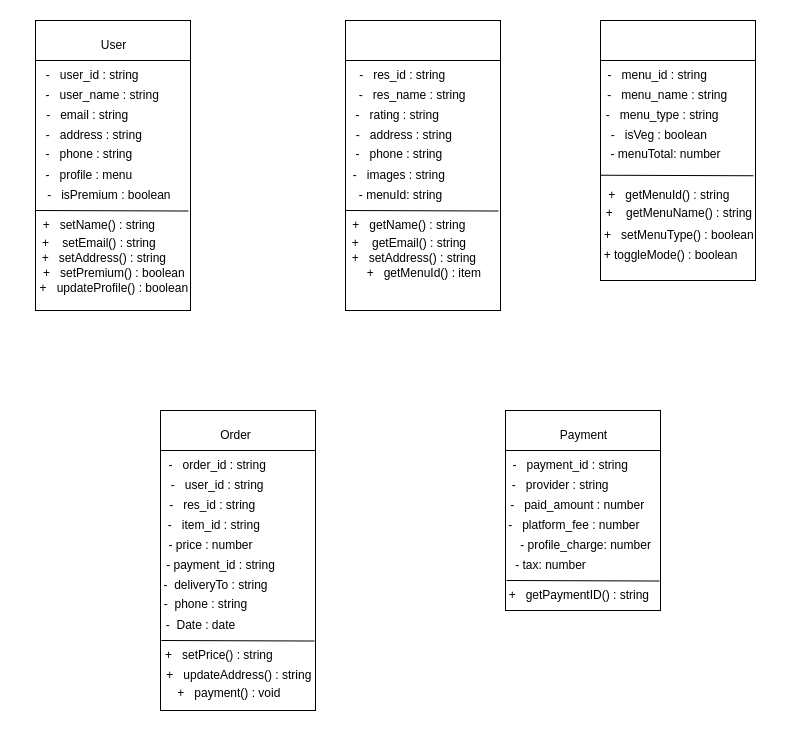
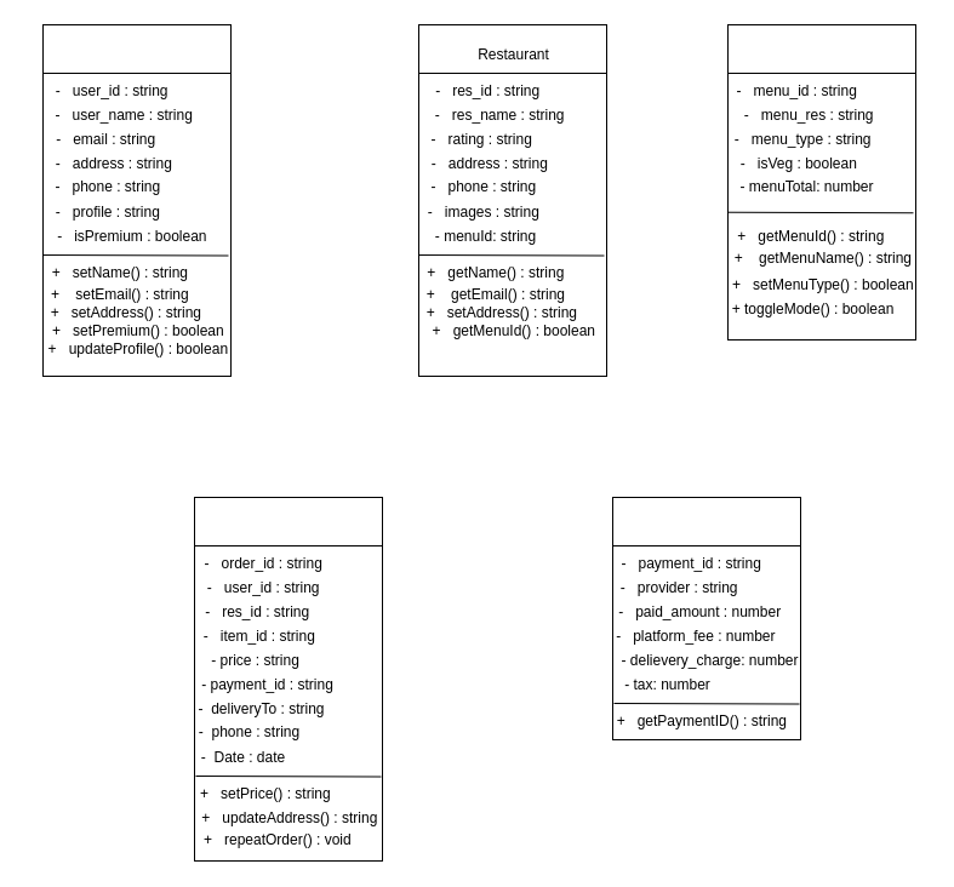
  <mxCell id="0" />
  <mxCell id="1" parent="0" />
  <mxCell id="2" value="" style="rounded=0;whiteSpace=wrap;html=1;" vertex="1" parent="1"><mxGeometry x="35" y="20" width="155" height="290" as="geometry" /></mxCell>
  <mxCell id="3" value="" style="endArrow=none;html=1;rounded=0;exitX=0;exitY=0.25;exitDx=0;exitDy=0;" edge="1" parent="1"><mxGeometry width="50" height="50" relative="1" as="geometry"><mxPoint x="35" y="60" as="sourcePoint" /><mxPoint x="190" y="60" as="targetPoint" /></mxGeometry></mxCell>
- <mxCell id="4" value="User" style="text;html=1;align=center;verticalAlign=middle;resizable=0;points=[];autosize=1;strokeColor=none;fillColor=none;" vertex="1" parent="1"><mxGeometry x="87.5" y="30" width="50" height="30" as="geometry" /></mxCell>
  <mxCell id="5" value="&amp;nbsp;- &amp;nbsp; user_id : string" style="text;html=1;align=center;verticalAlign=middle;resizable=0;points=[];autosize=1;strokeColor=none;fillColor=none;" vertex="1" parent="1"><mxGeometry x="30" y="60" width="120" height="30" as="geometry" /></mxCell>
  <mxCell id="6" value="&amp;nbsp;- &amp;nbsp; user_name : string" style="text;html=1;align=center;verticalAlign=middle;resizable=0;points=[];autosize=1;strokeColor=none;fillColor=none;" vertex="1" parent="1"><mxGeometry x="30" y="80" width="140" height="30" as="geometry" /></mxCell>
  <mxCell id="7" value="&amp;nbsp;- &amp;nbsp; email : string" style="text;html=1;align=center;verticalAlign=middle;resizable=0;points=[];autosize=1;strokeColor=none;fillColor=none;" vertex="1" parent="1"><mxGeometry x="30" y="100" width="110" height="30" as="geometry" /></mxCell>
  <mxCell id="8" value="&amp;nbsp; - &amp;nbsp; address : string" style="text;html=1;align=center;verticalAlign=middle;resizable=0;points=[];autosize=1;strokeColor=none;fillColor=none;" vertex="1" parent="1"><mxGeometry x="25" y="120" width="130" height="30" as="geometry" /></mxCell>
  <mxCell id="9" value="&amp;nbsp; - &amp;nbsp; phone : string" style="text;html=1;align=center;verticalAlign=middle;resizable=0;points=[];autosize=1;strokeColor=none;fillColor=none;" vertex="1" parent="1"><mxGeometry x="25" y="139" width="120" height="30" as="geometry" /></mxCell>
- <mxCell id="10" value="&amp;nbsp; - &amp;nbsp; profile : menu" style="text;html=1;align=center;verticalAlign=middle;resizable=0;points=[];autosize=1;strokeColor=none;fillColor=none;" vertex="1" parent="1"><mxGeometry x="25" y="160" width="120" height="30" as="geometry" /></mxCell>
+ <mxCell id="10" value="&amp;nbsp; - &amp;nbsp; profile : string" style="text;html=1;align=center;verticalAlign=middle;resizable=0;points=[];autosize=1;strokeColor=none;fillColor=none;" vertex="1" parent="1"><mxGeometry x="25" y="160" width="120" height="30" as="geometry" /></mxCell>
  <mxCell id="11" value="&amp;nbsp; - &amp;nbsp; isPremium : boolean" style="text;html=1;align=center;verticalAlign=middle;resizable=0;points=[];autosize=1;strokeColor=none;fillColor=none;" vertex="1" parent="1"><mxGeometry x="30" y="180" width="150" height="30" as="geometry" /></mxCell>
  <mxCell id="12" value="" style="endArrow=none;html=1;rounded=0;entryX=0.987;entryY=0.657;entryDx=0;entryDy=0;exitX=0;exitY=0.25;exitDx=0;exitDy=0;entryPerimeter=0;" edge="1" parent="1" target="2"><mxGeometry width="50" height="50" relative="1" as="geometry"><mxPoint x="35" y="210" as="sourcePoint" /><mxPoint x="180" y="210" as="targetPoint" /></mxGeometry></mxCell>
  <mxCell id="13" value="&amp;nbsp; + &amp;nbsp; setName() : string" style="text;html=1;align=center;verticalAlign=middle;resizable=0;points=[];autosize=1;strokeColor=none;fillColor=none;" vertex="1" parent="1"><mxGeometry x="25" y="210" width="140" height="30" as="geometry" /></mxCell>
  <mxCell id="14" value="&amp;nbsp; + &amp;nbsp; &amp;nbsp;setEmail() : string" style="text;html=1;align=center;verticalAlign=middle;resizable=0;points=[];autosize=1;strokeColor=none;fillColor=none;" vertex="1" parent="1"><mxGeometry x="25" y="228" width="140" height="30" as="geometry" /></mxCell>
  <mxCell id="15" value="&amp;nbsp; + &amp;nbsp; setAddress() : string" style="text;html=1;align=center;verticalAlign=middle;resizable=0;points=[];autosize=1;strokeColor=none;fillColor=none;" vertex="1" parent="1"><mxGeometry x="25" y="243" width="150" height="30" as="geometry" /></mxCell>
  <mxCell id="16" value="&amp;nbsp; + &amp;nbsp; setPremium() : boolean" style="text;html=1;align=center;verticalAlign=middle;resizable=0;points=[];autosize=1;strokeColor=none;fillColor=none;" vertex="1" parent="1"><mxGeometry x="25" y="258" width="170" height="30" as="geometry" /></mxCell>
  <mxCell id="17" value="&amp;nbsp; + &amp;nbsp; updateProfile() : boolean" style="text;html=1;align=center;verticalAlign=middle;resizable=0;points=[];autosize=1;strokeColor=none;fillColor=none;" vertex="1" parent="1"><mxGeometry x="20" y="273" width="180" height="30" as="geometry" /></mxCell>
  <mxCell id="18" value="" style="rounded=0;whiteSpace=wrap;html=1;" vertex="1" parent="1"><mxGeometry x="345" y="20" width="155" height="290" as="geometry" /></mxCell>
  <mxCell id="19" value="" style="endArrow=none;html=1;rounded=0;exitX=0;exitY=0.25;exitDx=0;exitDy=0;" edge="1" parent="1"><mxGeometry width="50" height="50" relative="1" as="geometry"><mxPoint x="345" y="60" as="sourcePoint" /><mxPoint x="500" y="60" as="targetPoint" /></mxGeometry></mxCell>
+ <mxCell id="20" value="Restaurant" style="text;html=1;align=center;verticalAlign=middle;resizable=0;points=[];autosize=1;strokeColor=none;fillColor=none;" vertex="1" parent="1"><mxGeometry x="382.5" y="30" width="80" height="30" as="geometry" /></mxCell>
  <mxCell id="21" value="&amp;nbsp;- &amp;nbsp; res_id : string" style="text;html=1;align=center;verticalAlign=middle;resizable=0;points=[];autosize=1;strokeColor=none;fillColor=none;" vertex="1" parent="1"><mxGeometry x="345" y="60" width="110" height="30" as="geometry" /></mxCell>
  <mxCell id="22" value="&amp;nbsp;- &amp;nbsp; res_name : string" style="text;html=1;align=center;verticalAlign=middle;resizable=0;points=[];autosize=1;strokeColor=none;fillColor=none;" vertex="1" parent="1"><mxGeometry x="345" y="80" width="130" height="30" as="geometry" /></mxCell>
  <mxCell id="23" value="&amp;nbsp;- &amp;nbsp; rating : string" style="text;html=1;align=center;verticalAlign=middle;resizable=0;points=[];autosize=1;strokeColor=none;fillColor=none;" vertex="1" parent="1"><mxGeometry x="340" y="100" width="110" height="30" as="geometry" /></mxCell>
  <mxCell id="24" value="&amp;nbsp; - &amp;nbsp; address : string" style="text;html=1;align=center;verticalAlign=middle;resizable=0;points=[];autosize=1;strokeColor=none;fillColor=none;" vertex="1" parent="1"><mxGeometry x="335" y="120" width="130" height="30" as="geometry" /></mxCell>
  <mxCell id="25" value="&amp;nbsp; - &amp;nbsp; phone : string" style="text;html=1;align=center;verticalAlign=middle;resizable=0;points=[];autosize=1;strokeColor=none;fillColor=none;" vertex="1" parent="1"><mxGeometry x="335" y="139" width="120" height="30" as="geometry" /></mxCell>
  <mxCell id="26" value="&amp;nbsp; - &amp;nbsp; images : string" style="text;html=1;align=center;verticalAlign=middle;resizable=0;points=[];autosize=1;strokeColor=none;fillColor=none;" vertex="1" parent="1"><mxGeometry x="335" y="160" width="120" height="30" as="geometry" /></mxCell>
  <mxCell id="27" value="- menuId: string" style="text;html=1;align=center;verticalAlign=middle;resizable=0;points=[];autosize=1;strokeColor=none;fillColor=none;" vertex="1" parent="1"><mxGeometry x="345" y="180" width="110" height="30" as="geometry" /></mxCell>
  <mxCell id="28" value="" style="endArrow=none;html=1;rounded=0;entryX=0.987;entryY=0.657;entryDx=0;entryDy=0;exitX=0;exitY=0.25;exitDx=0;exitDy=0;entryPerimeter=0;" edge="1" target="18" parent="1"><mxGeometry width="50" height="50" relative="1" as="geometry"><mxPoint x="345" y="210" as="sourcePoint" /><mxPoint x="490" y="210" as="targetPoint" /></mxGeometry></mxCell>
  <mxCell id="29" value="&amp;nbsp; + &amp;nbsp; getName() : string" style="text;html=1;align=center;verticalAlign=middle;resizable=0;points=[];autosize=1;strokeColor=none;fillColor=none;" vertex="1" parent="1"><mxGeometry x="335" y="210" width="140" height="30" as="geometry" /></mxCell>
  <mxCell id="30" value="&amp;nbsp; + &amp;nbsp; &amp;nbsp;getEmail() : string" style="text;html=1;align=center;verticalAlign=middle;resizable=0;points=[];autosize=1;strokeColor=none;fillColor=none;" vertex="1" parent="1"><mxGeometry x="335" y="228" width="140" height="30" as="geometry" /></mxCell>
  <mxCell id="31" value="&amp;nbsp; + &amp;nbsp; setAddress() : string" style="text;html=1;align=center;verticalAlign=middle;resizable=0;points=[];autosize=1;strokeColor=none;fillColor=none;" vertex="1" parent="1"><mxGeometry x="335" y="243" width="150" height="30" as="geometry" /></mxCell>
- <mxCell id="32" value="&amp;nbsp; + &amp;nbsp; getMenuId() : item" style="text;html=1;align=center;verticalAlign=middle;resizable=0;points=[];autosize=1;strokeColor=none;fillColor=none;" vertex="1" parent="1"><mxGeometry x="340" y="258" width="160" height="30" as="geometry" /></mxCell>
+ <mxCell id="32" value="&amp;nbsp; + &amp;nbsp; getMenuId() : boolean" style="text;html=1;align=center;verticalAlign=middle;resizable=0;points=[];autosize=1;strokeColor=none;fillColor=none;" vertex="1" parent="1"><mxGeometry x="340" y="258" width="160" height="30" as="geometry" /></mxCell>
  <mxCell id="33" value="" style="rounded=0;whiteSpace=wrap;html=1;" vertex="1" parent="1"><mxGeometry x="600" y="20" width="155" height="260" as="geometry" /></mxCell>
  <mxCell id="34" value="" style="endArrow=none;html=1;rounded=0;exitX=0;exitY=0.25;exitDx=0;exitDy=0;" edge="1" parent="1"><mxGeometry width="50" height="50" relative="1" as="geometry"><mxPoint x="600" y="60" as="sourcePoint" /><mxPoint x="755" y="60" as="targetPoint" /></mxGeometry></mxCell>
  <mxCell id="35" value="&amp;nbsp;- &amp;nbsp; menu_id : string" style="text;html=1;align=center;verticalAlign=middle;resizable=0;points=[];autosize=1;strokeColor=none;fillColor=none;" vertex="1" parent="1"><mxGeometry x="590" y="60" width="130" height="30" as="geometry" /></mxCell>
- <mxCell id="36" value="&amp;nbsp;- &amp;nbsp; menu_name : string" style="text;html=1;align=center;verticalAlign=middle;resizable=0;points=[];autosize=1;strokeColor=none;fillColor=none;" vertex="1" parent="1"><mxGeometry x="590" y="80" width="150" height="30" as="geometry" /></mxCell>
+ <mxCell id="36" value="&amp;nbsp;- &amp;nbsp; menu_res : string" style="text;html=1;align=center;verticalAlign=middle;resizable=0;points=[];autosize=1;strokeColor=none;fillColor=none;" vertex="1" parent="1"><mxGeometry x="590" y="80" width="150" height="30" as="geometry" /></mxCell>
  <mxCell id="37" value="&amp;nbsp;- &amp;nbsp; menu_type : string" style="text;html=1;align=center;verticalAlign=middle;resizable=0;points=[];autosize=1;strokeColor=none;fillColor=none;" vertex="1" parent="1"><mxGeometry x="590" y="100" width="140" height="30" as="geometry" /></mxCell>
  <mxCell id="38" value="&amp;nbsp; - &amp;nbsp; isVeg : boolean" style="text;html=1;align=center;verticalAlign=middle;resizable=0;points=[];autosize=1;strokeColor=none;fillColor=none;" vertex="1" parent="1"><mxGeometry x="590" y="120" width="130" height="30" as="geometry" /></mxCell>
  <mxCell id="39" value="- menuTotal: number" style="text;html=1;align=center;verticalAlign=middle;resizable=0;points=[];autosize=1;strokeColor=none;fillColor=none;" vertex="1" parent="1"><mxGeometry x="600" y="139" width="130" height="30" as="geometry" /></mxCell>
  <mxCell id="40" value="" style="endArrow=none;html=1;rounded=0;entryX=0.987;entryY=0.657;entryDx=0;entryDy=0;exitX=0;exitY=0.25;exitDx=0;exitDy=0;entryPerimeter=0;" edge="1" parent="1"><mxGeometry width="50" height="50" relative="1" as="geometry"><mxPoint x="600" y="174.73" as="sourcePoint" /><mxPoint x="752.985" y="175.26" as="targetPoint" /></mxGeometry></mxCell>
  <mxCell id="41" value="&amp;nbsp; + &amp;nbsp; getMenuId() : string" style="text;html=1;align=center;verticalAlign=middle;resizable=0;points=[];autosize=1;strokeColor=none;fillColor=none;" vertex="1" parent="1"><mxGeometry x="590" y="180" width="150" height="30" as="geometry" /></mxCell>
  <mxCell id="42" value="&amp;nbsp; + &amp;nbsp; &amp;nbsp;getMenuName() : string" style="text;html=1;align=center;verticalAlign=middle;resizable=0;points=[];autosize=1;strokeColor=none;fillColor=none;" vertex="1" parent="1"><mxGeometry x="585" y="198" width="180" height="30" as="geometry" /></mxCell>
  <mxCell id="43" value="&amp;nbsp; + &amp;nbsp; setMenuType() : boolean" style="text;html=1;align=center;verticalAlign=middle;resizable=0;points=[];autosize=1;strokeColor=none;fillColor=none;" vertex="1" parent="1"><mxGeometry x="585" y="220" width="180" height="30" as="geometry" /></mxCell>
  <mxCell id="44" value="+ toggleMode() : boolean" style="text;html=1;align=center;verticalAlign=middle;resizable=0;points=[];autosize=1;strokeColor=none;fillColor=none;" vertex="1" parent="1"><mxGeometry x="590" y="240" width="160" height="30" as="geometry" /></mxCell>
  <mxCell id="45" value="" style="rounded=0;whiteSpace=wrap;html=1;" vertex="1" parent="1"><mxGeometry x="160" y="410" width="155" height="300" as="geometry" /></mxCell>
  <mxCell id="46" value="" style="endArrow=none;html=1;rounded=0;exitX=0;exitY=0.25;exitDx=0;exitDy=0;" edge="1" parent="1"><mxGeometry width="50" height="50" relative="1" as="geometry"><mxPoint x="160" y="450" as="sourcePoint" /><mxPoint x="315" y="450" as="targetPoint" /></mxGeometry></mxCell>
- <mxCell id="47" value="Order" style="text;html=1;align=center;verticalAlign=middle;resizable=0;points=[];autosize=1;strokeColor=none;fillColor=none;" vertex="1" parent="1"><mxGeometry x="210" y="420" width="50" height="30" as="geometry" /></mxCell>
  <mxCell id="48" value="&amp;nbsp;- &amp;nbsp; order_id : string" style="text;html=1;align=center;verticalAlign=middle;resizable=0;points=[];autosize=1;strokeColor=none;fillColor=none;" vertex="1" parent="1"><mxGeometry x="155" y="450" width="120" height="30" as="geometry" /></mxCell>
  <mxCell id="49" value="&amp;nbsp;- &amp;nbsp; user_id : string" style="text;html=1;align=center;verticalAlign=middle;resizable=0;points=[];autosize=1;strokeColor=none;fillColor=none;" vertex="1" parent="1"><mxGeometry x="155" y="470" width="120" height="30" as="geometry" /></mxCell>
  <mxCell id="50" value="&amp;nbsp;- &amp;nbsp; res_id : string" style="text;html=1;align=center;verticalAlign=middle;resizable=0;points=[];autosize=1;strokeColor=none;fillColor=none;" vertex="1" parent="1"><mxGeometry x="155" y="490" width="110" height="30" as="geometry" /></mxCell>
  <mxCell id="51" value="&amp;nbsp; - &amp;nbsp; item_id : string" style="text;html=1;align=center;verticalAlign=middle;resizable=0;points=[];autosize=1;strokeColor=none;fillColor=none;" vertex="1" parent="1"><mxGeometry x="150" y="510" width="120" height="30" as="geometry" /></mxCell>
- <mxCell id="52" value="- price : number" style="text;html=1;align=center;verticalAlign=middle;resizable=0;points=[];autosize=1;strokeColor=none;fillColor=none;" vertex="1" parent="1"><mxGeometry x="155" y="530" width="110" height="30" as="geometry" /></mxCell>
+ <mxCell id="52" value="- price : string" style="text;html=1;align=center;verticalAlign=middle;resizable=0;points=[];autosize=1;strokeColor=none;fillColor=none;" vertex="1" parent="1"><mxGeometry x="155" y="530" width="110" height="30" as="geometry" /></mxCell>
  <mxCell id="53" value="" style="endArrow=none;html=1;rounded=0;entryX=0.987;entryY=0.657;entryDx=0;entryDy=0;exitX=0;exitY=0.25;exitDx=0;exitDy=0;entryPerimeter=0;" edge="1" parent="1"><mxGeometry width="50" height="50" relative="1" as="geometry"><mxPoint x="161.01" y="640" as="sourcePoint" /><mxPoint x="313.995" y="640.53" as="targetPoint" /></mxGeometry></mxCell>
  <mxCell id="54" value="&amp;nbsp; + &amp;nbsp; setPrice() : string" style="text;html=1;align=center;verticalAlign=middle;resizable=0;points=[];autosize=1;strokeColor=none;fillColor=none;" vertex="1" parent="1"><mxGeometry x="145" y="640" width="140" height="30" as="geometry" /></mxCell>
  <mxCell id="55" value="&amp;nbsp; + &amp;nbsp; updateAddress() : string" style="text;html=1;align=center;verticalAlign=middle;resizable=0;points=[];autosize=1;strokeColor=none;fillColor=none;" vertex="1" parent="1"><mxGeometry x="145" y="660" width="180" height="30" as="geometry" /></mxCell>
- <mxCell id="56" value="&amp;nbsp; + &amp;nbsp; payment() : void" style="text;html=1;align=center;verticalAlign=middle;resizable=0;points=[];autosize=1;strokeColor=none;fillColor=none;" vertex="1" parent="1"><mxGeometry x="150" y="678" width="150" height="30" as="geometry" /></mxCell>
+ <mxCell id="56" value="&amp;nbsp; + &amp;nbsp; repeatOrder() : void" style="text;html=1;align=center;verticalAlign=middle;resizable=0;points=[];autosize=1;strokeColor=none;fillColor=none;" vertex="1" parent="1"><mxGeometry x="150" y="678" width="150" height="30" as="geometry" /></mxCell>
  <mxCell id="57" value="" style="rounded=0;whiteSpace=wrap;html=1;" vertex="1" parent="1"><mxGeometry x="505" y="410" width="155" height="200" as="geometry" /></mxCell>
  <mxCell id="58" value="" style="endArrow=none;html=1;rounded=0;exitX=0;exitY=0.25;exitDx=0;exitDy=0;" edge="1" parent="1"><mxGeometry width="50" height="50" relative="1" as="geometry"><mxPoint x="505" y="450" as="sourcePoint" /><mxPoint x="660" y="450" as="targetPoint" /></mxGeometry></mxCell>
- <mxCell id="59" value="Payment" style="text;html=1;align=center;verticalAlign=middle;resizable=0;points=[];autosize=1;strokeColor=none;fillColor=none;" vertex="1" parent="1"><mxGeometry x="547.5" y="420" width="70" height="30" as="geometry" /></mxCell>
  <mxCell id="60" value="&amp;nbsp;- &amp;nbsp; payment_id : string" style="text;html=1;align=center;verticalAlign=middle;resizable=0;points=[];autosize=1;strokeColor=none;fillColor=none;" vertex="1" parent="1"><mxGeometry x="497.5" y="450" width="140" height="30" as="geometry" /></mxCell>
  <mxCell id="61" value="&amp;nbsp;- &amp;nbsp; provider : string" style="text;html=1;align=center;verticalAlign=middle;resizable=0;points=[];autosize=1;strokeColor=none;fillColor=none;" vertex="1" parent="1"><mxGeometry x="497.5" y="470" width="120" height="30" as="geometry" /></mxCell>
  <mxCell id="62" value="&amp;nbsp;- &amp;nbsp; paid_amount : number" style="text;html=1;align=center;verticalAlign=middle;resizable=0;points=[];autosize=1;strokeColor=none;fillColor=none;" vertex="1" parent="1"><mxGeometry x="495" y="490" width="160" height="30" as="geometry" /></mxCell>
  <mxCell id="63" value="&amp;nbsp; - &amp;nbsp; platform_fee : number" style="text;html=1;align=center;verticalAlign=middle;resizable=0;points=[];autosize=1;strokeColor=none;fillColor=none;" vertex="1" parent="1"><mxGeometry x="490" y="510" width="160" height="30" as="geometry" /></mxCell>
- <mxCell id="64" value="- profile_charge: number" style="text;html=1;align=center;verticalAlign=middle;resizable=0;points=[];autosize=1;strokeColor=none;fillColor=none;" vertex="1" parent="1"><mxGeometry x="500" y="530" width="170" height="30" as="geometry" /></mxCell>
+ <mxCell id="64" value="- delievery_charge: number" style="text;html=1;align=center;verticalAlign=middle;resizable=0;points=[];autosize=1;strokeColor=none;fillColor=none;" vertex="1" parent="1"><mxGeometry x="500" y="530" width="170" height="30" as="geometry" /></mxCell>
  <mxCell id="65" value="" style="endArrow=none;html=1;rounded=0;entryX=0.987;entryY=0.657;entryDx=0;entryDy=0;exitX=0;exitY=0.25;exitDx=0;exitDy=0;entryPerimeter=0;" edge="1" parent="1"><mxGeometry width="50" height="50" relative="1" as="geometry"><mxPoint x="506.01" y="580" as="sourcePoint" /><mxPoint x="658.995" y="580.53" as="targetPoint" /></mxGeometry></mxCell>
  <mxCell id="66" value="&amp;nbsp; + &amp;nbsp; getPaymentID() : string" style="text;html=1;align=center;verticalAlign=middle;resizable=0;points=[];autosize=1;strokeColor=none;fillColor=none;" vertex="1" parent="1"><mxGeometry x="490" y="580" width="170" height="30" as="geometry" /></mxCell>
  <mxCell id="67" value="- payment_id : string" style="text;html=1;align=center;verticalAlign=middle;resizable=0;points=[];autosize=1;strokeColor=none;fillColor=none;" vertex="1" parent="1"><mxGeometry x="155" y="550" width="130" height="30" as="geometry" /></mxCell>
  <mxCell id="68" value="- &amp;nbsp;deliveryTo : string" style="text;html=1;align=center;verticalAlign=middle;resizable=0;points=[];autosize=1;strokeColor=none;fillColor=none;" vertex="1" parent="1"><mxGeometry x="150" y="570" width="130" height="30" as="geometry" /></mxCell>
  <mxCell id="69" value="- &amp;nbsp;phone : string" style="text;html=1;align=center;verticalAlign=middle;resizable=0;points=[];autosize=1;strokeColor=none;fillColor=none;" vertex="1" parent="1"><mxGeometry x="150" y="589" width="110" height="30" as="geometry" /></mxCell>
  <mxCell id="70" value="- &amp;nbsp;Date : date" style="text;html=1;align=center;verticalAlign=middle;resizable=0;points=[];autosize=1;strokeColor=none;fillColor=none;" vertex="1" parent="1"><mxGeometry x="155" y="610" width="90" height="30" as="geometry" /></mxCell>
  <mxCell id="71" value="- tax: number" style="text;html=1;align=center;verticalAlign=middle;resizable=0;points=[];autosize=1;strokeColor=none;fillColor=none;" vertex="1" parent="1"><mxGeometry x="505" y="550" width="90" height="30" as="geometry" /></mxCell>
